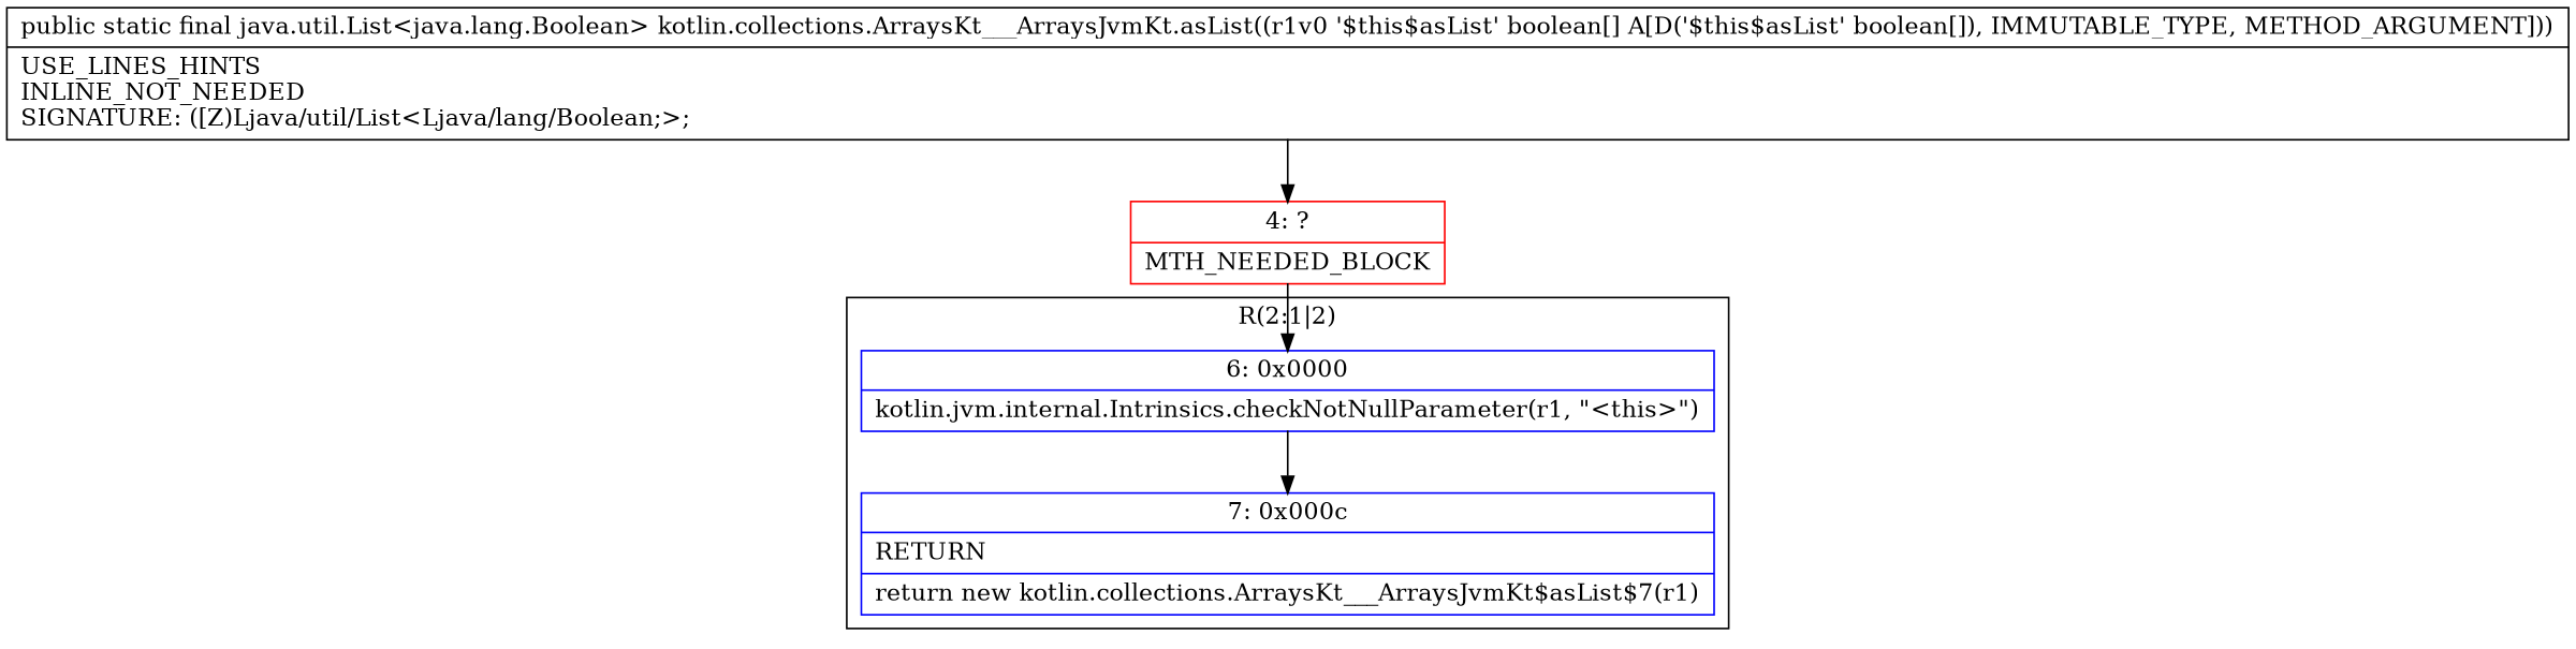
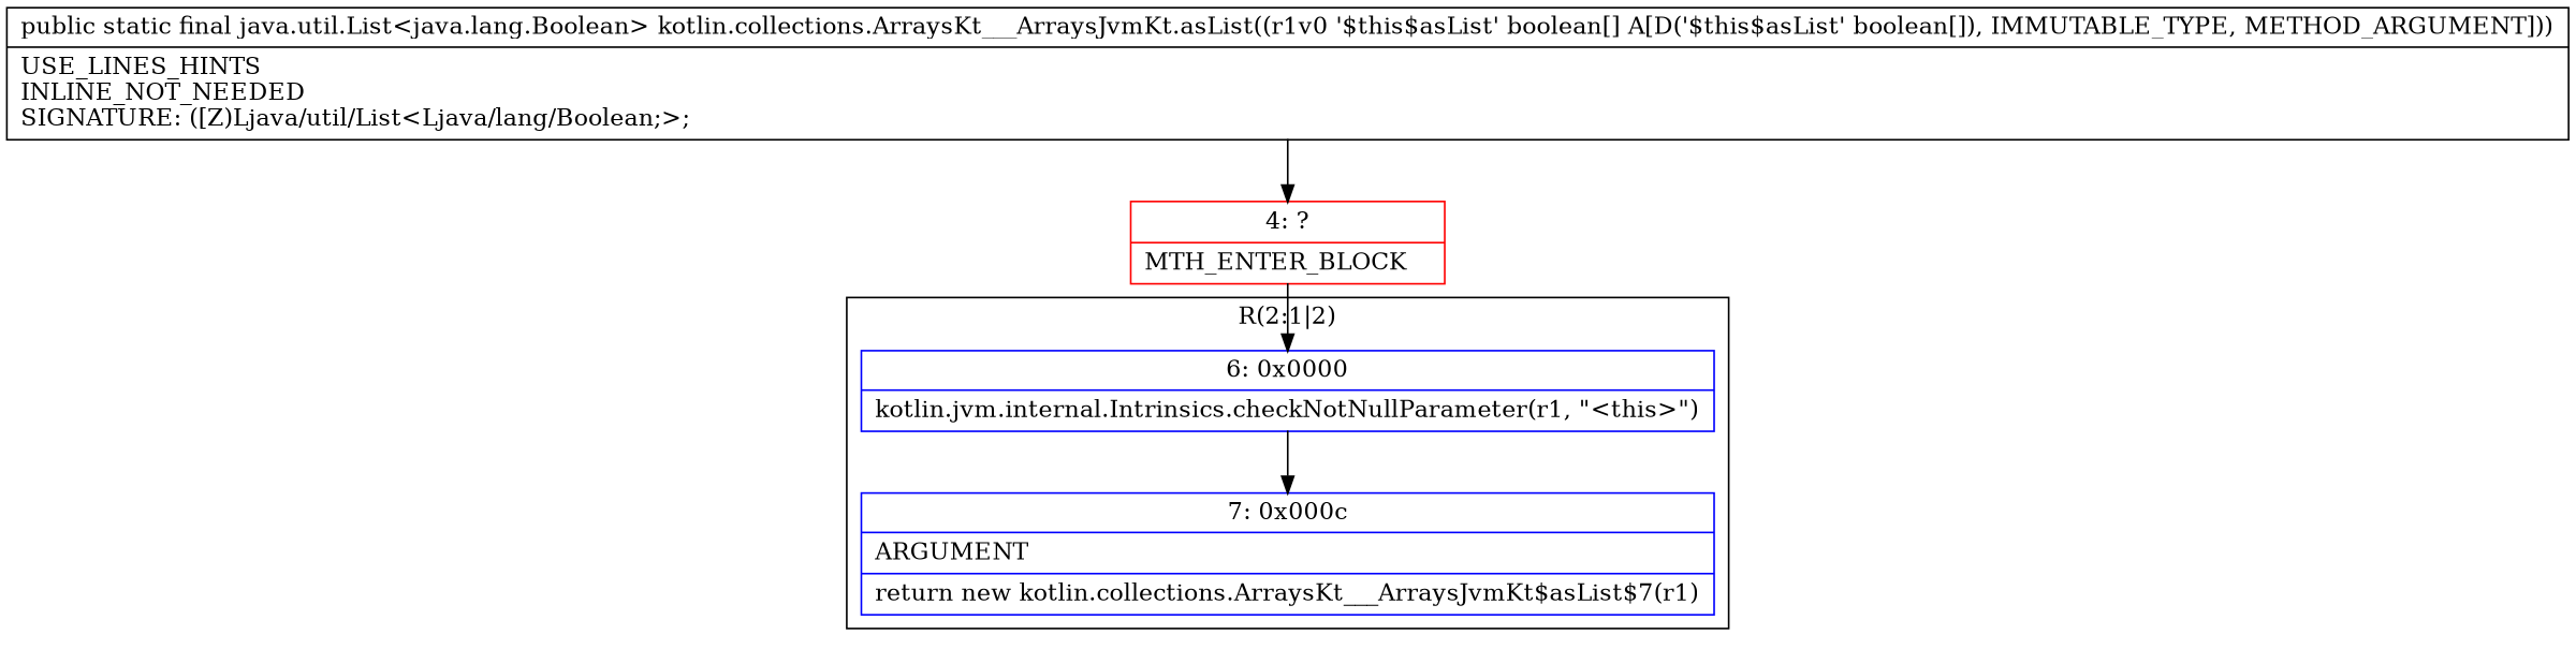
  digraph {
    node [color=blue shape=record]
    n1 [label="{6\:\ 0x0000|kotlin.jvm.internal.Intrinsics.checkNotNullParameter(r1, \"\<this\>\")\l}"]
-   n2 [label="{7\:\ 0x000c|RETURN\l|return new kotlin.collections.ArraysKt___ArraysJvmKt$asList$7(r1)\l}"]
-   n3 [color=red label="{4\:\ ?|MTH_NEEDED_BLOCK\l}"]
+   n2 [label="{7\:\ 0x000c|ARGUMENT\l|return new kotlin.collections.ArraysKt___ArraysJvmKt$asList$7(r1)\l}"]
+   n3 [color=red label="{4\:\ ?|MTH_ENTER_BLOCK\l}"]
    n4 [label="{public static final java.util.List\<java.lang.Boolean\> kotlin.collections.ArraysKt___ArraysJvmKt.asList((r1v0 '$this$asList' boolean[] A[D('$this$asList' boolean[]), IMMUTABLE_TYPE, METHOD_ARGUMENT]))  | USE_LINES_HINTS\lINLINE_NOT_NEEDED\lSIGNATURE: ([Z)Ljava\/util\/List\<Ljava\/lang\/Boolean;\>;\l}" color=""]
    subgraph cluster_1 {
      label="R(2:1|2)"
      n1
      n2
    }
    n1 -> n2
    n3 -> n1
    n4 -> n3
  }
